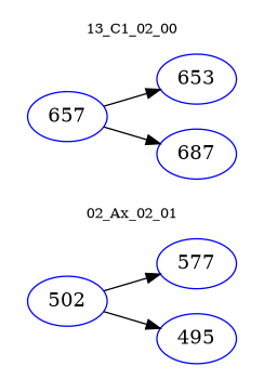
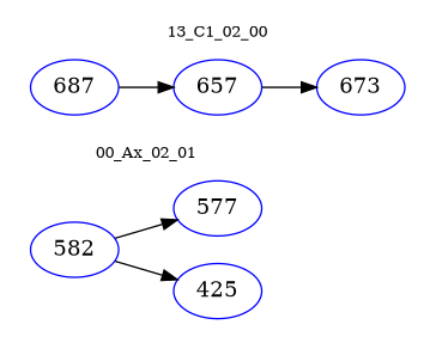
  digraph {
    rankdir=LR
    node [color=blue]
    edge [color=black]
-   n1 [label=502]
-   n2 [label=495]
+   n1 [label=582]
+   n2 [label=425]
    n3 [label=577]
    n4 [label=657]
    n5 [label=687]
-   n6 [label=653]
+   n6 [label=673]
    subgraph cluster_1 {
      color=white
      fontsize=10
-     label="02_Ax_02_01"
+     label="00_Ax_02_01"
      n1
      n2
      n3
    }
    subgraph cluster_2 {
      color=white
      fontsize=10
      label="13_C1_02_00"
      n4
      n5
      n6
    }
    n1 -> n2
    n1 -> n3
-   n4 -> n5
+   n5 -> n4
    n4 -> n6
  }
